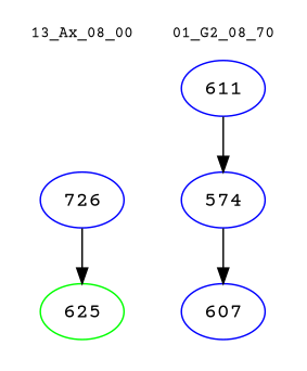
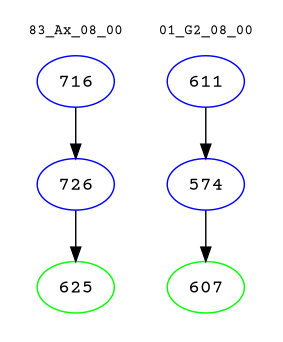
  digraph {
    fontname="Courier Prime"
    node [color=blue fontname="Courier Prime"]
    edge [color=black fontname="Courier Prime"]
+   n1 [label=716]
    n2 [color=green label=625]
    n3 [label=726]
    n4 [label=611]
    n5 [label=574]
-   n6 [label=607]
+   n6 [color=green label=607]
    subgraph cluster_1 {
      color=white
      fontsize=10
-     label="13_Ax_08_00"
+     label="83_Ax_08_00"
+     n1
      n2
      n3
    }
    subgraph cluster_2 {
      color=white
      fontsize=10
-     label="01_G2_08_70"
+     label="01_G2_08_00"
      n4
      n5
      n6
    }
+   n1 -> n3
    n3 -> n2
    n4 -> n5
    n5 -> n6
  }
